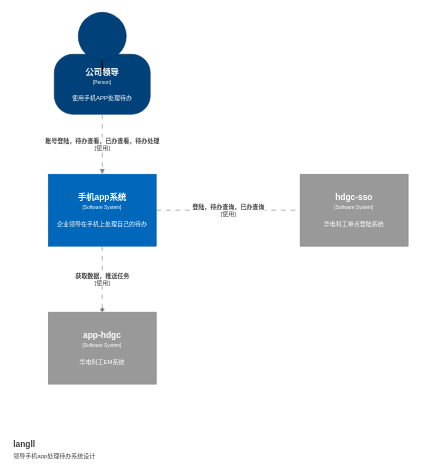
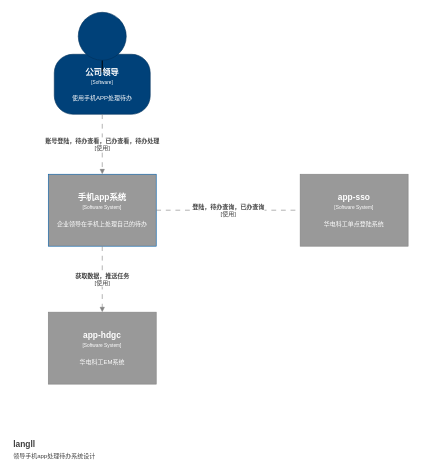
  <mxCell id="0" />
  <mxCell id="1" parent="0" />
  <mxCell id="2" value="" style="group;resizable=0;" parent="1" vertex="1" connectable="0"><mxGeometry x="90" y="20" width="160" height="170" as="geometry" /></mxCell>
- <mxCell id="3" value="&lt;div style=&quot;color: rgb(255 , 255 , 255) ; white-space: normal&quot;&gt;&lt;span style=&quot;font-size: 14px&quot;&gt;&lt;b&gt;公司领导&lt;/b&gt;&lt;/span&gt;&lt;/div&gt;&lt;div style=&quot;color: rgb(255 , 255 , 255) ; white-space: normal&quot;&gt;&lt;font style=&quot;font-size: 8px&quot;&gt;[Person]&lt;/font&gt;&lt;/div&gt;&lt;div style=&quot;color: rgb(255 , 255 , 255) ; white-space: normal ; font-size: 8px&quot;&gt;&lt;span style=&quot;font-size: x-small&quot;&gt;&lt;br&gt;&lt;/span&gt;&lt;/div&gt;&lt;div style=&quot;color: rgb(255 , 255 , 255) ; white-space: normal&quot;&gt;&lt;font size=&quot;1&quot;&gt;使用手机APP处理待办&lt;/font&gt;&lt;/div&gt;" style="rounded=1;whiteSpace=wrap;html=1;strokeColor=#00315C;fillColor=#004179;fontColor=#000000;arcSize=31;" parent="2" vertex="1"><mxGeometry y="70" width="160" height="100" as="geometry" /></mxCell>
+ <mxCell id="3" value="&lt;div style=&quot;color: rgb(255 , 255 , 255) ; white-space: normal&quot;&gt;&lt;span style=&quot;font-size: 14px&quot;&gt;&lt;b&gt;公司领导&lt;/b&gt;&lt;/span&gt;&lt;/div&gt;&lt;div style=&quot;color: rgb(255 , 255 , 255) ; white-space: normal&quot;&gt;&lt;font style=&quot;font-size: 8px&quot;&gt;[Software]&lt;/font&gt;&lt;/div&gt;&lt;div style=&quot;color: rgb(255 , 255 , 255) ; white-space: normal ; font-size: 8px&quot;&gt;&lt;span style=&quot;font-size: x-small&quot;&gt;&lt;br&gt;&lt;/span&gt;&lt;/div&gt;&lt;div style=&quot;color: rgb(255 , 255 , 255) ; white-space: normal&quot;&gt;&lt;font size=&quot;1&quot;&gt;使用手机APP处理待办&lt;/font&gt;&lt;/div&gt;" style="rounded=1;whiteSpace=wrap;html=1;strokeColor=#00315C;fillColor=#004179;fontColor=#000000;arcSize=31;" parent="2" vertex="1"><mxGeometry y="70" width="160" height="100" as="geometry" /></mxCell>
  <mxCell id="4" style="edgeStyle=orthogonalEdgeStyle;rounded=0;orthogonalLoop=1;jettySize=auto;html=1;exitX=0.5;exitY=1;exitDx=0;exitDy=0;" parent="2" source="5" target="3" edge="1"><mxGeometry relative="1" as="geometry" /></mxCell>
  <mxCell id="5" value="" style="ellipse;whiteSpace=wrap;html=1;aspect=fixed;strokeColor=#00315C;fillColor=#004179;fontColor=#000000;" parent="2" vertex="1"><mxGeometry x="40" width="80" height="80" as="geometry" /></mxCell>
- <mxCell id="6" value="&lt;div&gt;&lt;span style=&quot;font-size: 14px&quot;&gt;&lt;b&gt;hdgc-sso&lt;/b&gt;&lt;/span&gt;&lt;/div&gt;&lt;div&gt;&lt;span style=&quot;font-size: 8px&quot;&gt;[Software System&lt;/span&gt;&lt;span style=&quot;font-size: 8px&quot;&gt;]&lt;/span&gt;&lt;/div&gt;&lt;div&gt;&lt;span style=&quot;font-size: 8px&quot;&gt;&lt;br&gt;&lt;/span&gt;&lt;/div&gt;&lt;div&gt;&lt;font size=&quot;1&quot;&gt;华电科工单点登陆系统&lt;/font&gt;&lt;/div&gt;" style="rounded=0;whiteSpace=wrap;html=1;fillColor=#999999;fontColor=#FFFFFF;strokeColor=#828282;resizable=0;" parent="1" vertex="1"><mxGeometry x="500" y="290" width="180" height="120" as="geometry" /></mxCell>
+ <mxCell id="6" value="&lt;div&gt;&lt;span style=&quot;font-size: 14px&quot;&gt;&lt;b&gt;app-sso&lt;/b&gt;&lt;/span&gt;&lt;/div&gt;&lt;div&gt;&lt;span style=&quot;font-size: 8px&quot;&gt;[Software System&lt;/span&gt;&lt;span style=&quot;font-size: 8px&quot;&gt;]&lt;/span&gt;&lt;/div&gt;&lt;div&gt;&lt;span style=&quot;font-size: 8px&quot;&gt;&lt;br&gt;&lt;/span&gt;&lt;/div&gt;&lt;div&gt;&lt;font size=&quot;1&quot;&gt;华电科工单点登陆系统&lt;/font&gt;&lt;/div&gt;" style="rounded=0;whiteSpace=wrap;html=1;fillColor=#999999;fontColor=#FFFFFF;strokeColor=#828282;resizable=0;" parent="1" vertex="1"><mxGeometry x="500" y="290" width="180" height="120" as="geometry" /></mxCell>
  <mxCell id="7" value="&lt;div&gt;&lt;span style=&quot;font-size: 14px&quot;&gt;&lt;b&gt;app-hdgc&lt;/b&gt;&lt;/span&gt;&lt;/div&gt;&lt;div&gt;&lt;span style=&quot;font-size: 8px&quot;&gt;[Software System&lt;/span&gt;&lt;span style=&quot;font-size: 8px&quot;&gt;]&lt;/span&gt;&lt;/div&gt;&lt;div&gt;&lt;span style=&quot;font-size: 8px&quot;&gt;&lt;br&gt;&lt;/span&gt;&lt;/div&gt;&lt;div&gt;&lt;font size=&quot;1&quot;&gt;华电科工EM系统&lt;/font&gt;&lt;/div&gt;" style="rounded=0;whiteSpace=wrap;html=1;fillColor=#999999;fontColor=#FFFFFF;strokeColor=#828282;resizable=0;" parent="1" vertex="1"><mxGeometry x="80" y="520" width="180" height="120" as="geometry" /></mxCell>
- <mxCell id="8" value="&lt;div&gt;&lt;span style=&quot;font-size: 14px&quot;&gt;&lt;b&gt;手机app系统&lt;/b&gt;&lt;/span&gt;&lt;/div&gt;&lt;div&gt;&lt;span style=&quot;font-size: 8px&quot;&gt;[Software System]&lt;/span&gt;&lt;/div&gt;&lt;div&gt;&lt;span style=&quot;font-size: 8px&quot;&gt;&lt;br&gt;&lt;/span&gt;&lt;/div&gt;&lt;div&gt;&lt;font size=&quot;1&quot;&gt;企业领导在手机上处理自己的待办&lt;/font&gt;&lt;/div&gt;" style="rounded=0;whiteSpace=wrap;html=1;fillColor=#0067BA;fontColor=#FFFFFF;strokeColor=#005DA8;resizable=0;" parent="1" vertex="1"><mxGeometry x="80" y="290" width="180" height="120" as="geometry" /></mxCell>
+ <mxCell id="8" value="&lt;div&gt;&lt;span style=&quot;font-size: 14px&quot;&gt;&lt;b&gt;手机app系统&lt;/b&gt;&lt;/span&gt;&lt;/div&gt;&lt;div&gt;&lt;span style=&quot;font-size: 8px&quot;&gt;[Software System]&lt;/span&gt;&lt;/div&gt;&lt;div&gt;&lt;span style=&quot;font-size: 8px&quot;&gt;&lt;br&gt;&lt;/span&gt;&lt;/div&gt;&lt;div&gt;&lt;font size=&quot;1&quot;&gt;企业领导在手机上处理自己的待办&lt;/font&gt;&lt;/div&gt;" style="rounded=0;whiteSpace=wrap;html=1;fillColor=#999999;fontColor=#FFFFFF;strokeColor=#005DA8;resizable=0;" parent="1" vertex="1"><mxGeometry x="80" y="290" width="180" height="120" as="geometry" /></mxCell>
  <mxCell id="9" value="langll&lt;br style=&quot;font-size: 10px&quot;&gt;&lt;font size=&quot;1&quot;&gt;&lt;span style=&quot;font-weight: 400&quot;&gt;领导手机app处理待办系统设计&lt;/span&gt;&lt;/font&gt;" style="text;html=1;resizable=0;points=[];autosize=1;align=left;verticalAlign=top;spacingTop=-4;fontSize=14;fontColor=#404040;fontStyle=1" parent="1" vertex="1"><mxGeometry x="20" y="730" width="110" height="40" as="geometry" /></mxCell>
  <mxCell id="10" value="&lt;b&gt;登陆，待办查询，已办查询&lt;/b&gt;&lt;br style=&quot;font-size: 10px&quot;&gt;[使用]" style="endArrow=none;html=1;fontSize=10;fontColor=#404040;strokeWidth=1;endFill=1;dashed=1;dashPattern=8 8;strokeColor=#828282;elbow=vertical;exitX=1;exitY=0.5;exitDx=0;exitDy=0;" parent="1" source="8" target="6" edge="1"><mxGeometry width="50" height="50" relative="1" as="geometry"><mxPoint x="240" y="450" as="sourcePoint" /><mxPoint x="440" y="450" as="targetPoint" /></mxGeometry></mxCell>
- <mxCell id="11" value="&lt;b&gt;获取数据，推送任务&lt;/b&gt;&lt;br style=&quot;font-size: 10px&quot;&gt;[使用]" style="endArrow=diamond;html=1;fontSize=10;fontColor=#404040;strokeWidth=1;endFill=1;dashed=1;dashPattern=8 8;strokeColor=#828282;elbow=vertical;exitX=0.5;exitY=1;exitDx=0;exitDy=0;" parent="1" source="8" target="7" edge="1"><mxGeometry width="50" height="50" relative="1" as="geometry"><mxPoint x="270" y="360" as="sourcePoint" /><mxPoint x="510" y="360" as="targetPoint" /></mxGeometry></mxCell>
+ <mxCell id="11" value="&lt;b&gt;获取数据，推送任务&lt;/b&gt;&lt;br style=&quot;font-size: 10px&quot;&gt;[使用]" style="endArrow=block;html=1;fontSize=10;fontColor=#404040;strokeWidth=1;endFill=1;dashed=1;dashPattern=8 8;strokeColor=#828282;elbow=vertical;exitX=0.5;exitY=1;exitDx=0;exitDy=0;" parent="1" source="8" target="7" edge="1"><mxGeometry width="50" height="50" relative="1" as="geometry"><mxPoint x="270" y="360" as="sourcePoint" /><mxPoint x="510" y="360" as="targetPoint" /></mxGeometry></mxCell>
  <mxCell id="12" value="&lt;b&gt;账号登陆，待办查看，已办查看，待办处理&lt;/b&gt;&lt;br style=&quot;font-size: 10px&quot;&gt;[使用]" style="endArrow=block;html=1;fontSize=10;fontColor=#404040;strokeWidth=1;endFill=1;dashed=1;dashPattern=8 8;strokeColor=#828282;elbow=vertical;exitX=0.5;exitY=1;exitDx=0;exitDy=0;" parent="1" source="3" target="8" edge="1"><mxGeometry width="50" height="50" relative="1" as="geometry"><mxPoint x="240" y="450" as="sourcePoint" /><mxPoint x="440" y="450" as="targetPoint" /></mxGeometry></mxCell>
